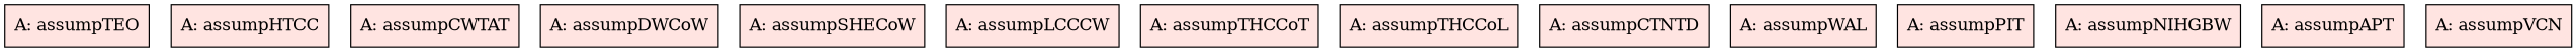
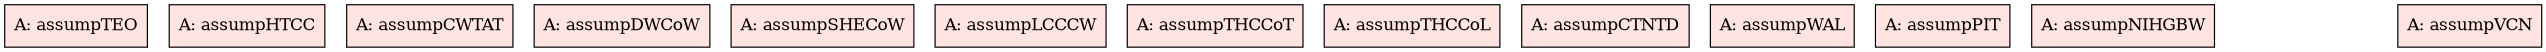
  digraph {
    node [color=black fillcolor=mistyrose shape=box style=filled]
    n1 [label="A: assumpTEO"]
    n2 [label="A: assumpHTCC"]
    n3 [label="A: assumpCWTAT"]
    n4 [label="A: assumpDWCoW"]
    n5 [label="A: assumpSHECoW"]
    n6 [label="A: assumpLCCCW"]
    n7 [label="A: assumpTHCCoT"]
    n8 [label="A: assumpTHCCoL"]
    n9 [label="A: assumpCTNTD"]
    n10 [label="A: assumpWAL"]
    n11 [label="A: assumpPIT"]
    n12 [label="A: assumpNIHGBW"]
-   n13 [label="A: assumpAPT"]
    n14 [label="A: assumpVCN"]
    subgraph sub_1 {
      rank=same
      n1
      n2
      n3
      n4
      n5
      n6
      n7
      n8
      n9
      n10
      n11
      n12
-     n13
      n14
    }
  }
